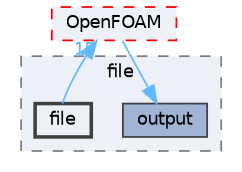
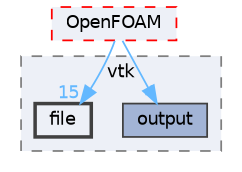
  digraph {
    compound=true
    node [color=grey25 fillcolor="#edf0f7" fontname=Helvetica fontsize=10 shape=box]
    edge [color=steelblue1 fontcolor=steelblue1 fontname=Helvetica fontsize=10 labeldistance=1.5 labelfontname=Helvetica labelfontsize=10]
    n1 [fillcolor="#a2b4d6" height=0.2 label=output style=filled width=0.4]
    n2 [height=0.2 label=file style="filled,bold" width=0.4]
    n3 [color=red height=0.2 label=OpenFOAM style="filled,dashed" width=0.4]
    subgraph cluster_1 {
      bgcolor="#edf0f7"
      fontname=Helvetica
      fontsize=10
-     label=file
+     label=vtk
      pencolor=grey50
      style="filled,dashed"
      n1
      n2
    }
-   n2 -> n3 [headlabel=15]
+   n3 -> n2 [headlabel=15]
    n3 -> n1 [headlabel=4]
  }
